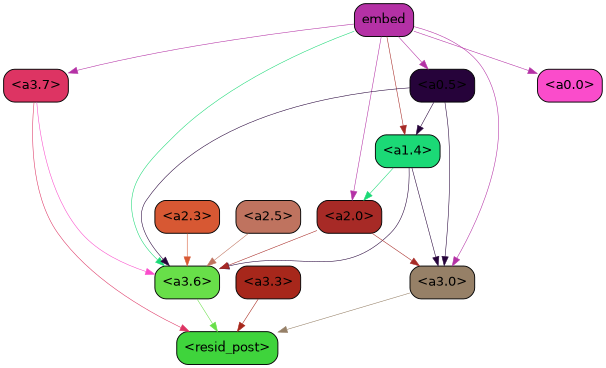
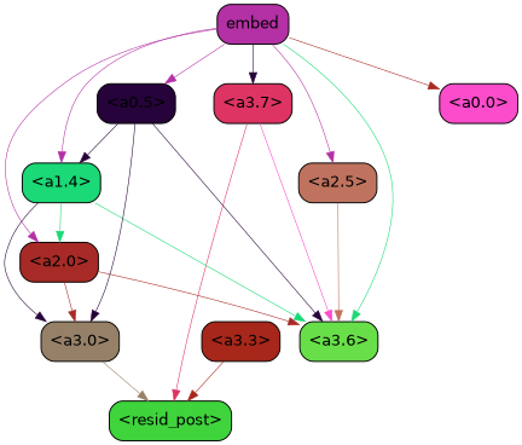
  strict digraph {
    splines=true
    node [color=black fontname=Helvetica shape=box style="filled, rounded"]
    edge [color="#b431a5" penwidth=0.6]
    "<a3.7>" [fillcolor="#dd3463"]
    "<resid_post>" [fillcolor="#3fd43c"]
    "<a3.6>" [fillcolor="#68df49"]
    "<a3.3>" [fillcolor="#a7271b"]
    "<a3.0>" [fillcolor="#968067"]
    "<a1.4>" [fillcolor="#1bd976"]
    "<a2.0>" [fillcolor="#a72a26"]
    "<a2.5>" [fillcolor="#bf735f"]
-   "<a2.3>" [fillcolor="#d75833"]
    embed [fillcolor="#b431a5"]
    "<a0.5>" [fillcolor="#26033a"]
    "<a0.0>" [fillcolor="#fa4ccb"]
    "<a3.7>" -> "<resid_post>" [color="#dd3463"]
    "<a3.7>" -> "<a3.6>" [color="#fa4ccb"]
-   "<a3.6>" -> "<resid_post>" [color="#68df49"]
    "<a3.3>" -> "<resid_post>" [color="#a7271b"]
    "<a3.0>" -> "<resid_post>" [color="#968067"]
-   "<a1.4>" -> "<a3.6>" [color="#26033a"]
+   "<a1.4>" -> "<a3.6>" [color="#1bd976"]
    "<a1.4>" -> "<a3.0>" [color="#26033a"]
    "<a1.4>" -> "<a2.0>" [color="#1bd976"]
    "<a2.0>" -> "<a3.6>" [color="#a72a26"]
    "<a2.0>" -> "<a3.0>" [color="#a72a26"]
    "<a2.5>" -> "<a3.6>" [color="#bf735f"]
-   "<a2.3>" -> "<a3.6>" [color="#d75833"]
-   embed -> "<a3.7>"
+   embed -> "<a3.7>" [color="#26033a"]
    embed -> "<a3.6>" [color="#1bd976"]
-   embed -> "<a3.0>"
-   embed -> "<a1.4>" [color="#a72a26"]
+   embed -> "<a2.5>"
+   embed -> "<a1.4>"
    embed -> "<a2.0>"
    embed -> "<a0.5>"
-   embed -> "<a0.0>"
+   embed -> "<a0.0>" [color="#a72a26"]
    "<a0.5>" -> "<a3.6>" [color="#26033a"]
    "<a0.5>" -> "<a3.0>" [color="#26033a"]
    "<a0.5>" -> "<a1.4>" [color="#26033a"]
  }
